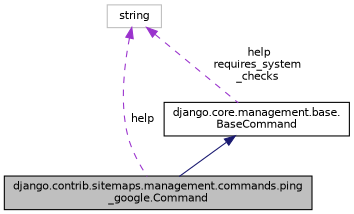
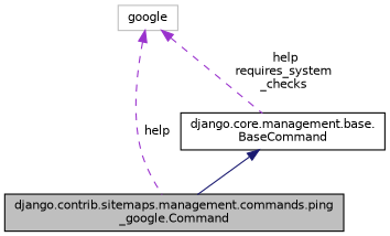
  digraph {
    node [color=black fillcolor=white fontname=Helvetica fontsize=10 shape=record style=filled]
    edge [color=darkorchid3 dir=back fontname=Helvetica fontsize=10 labelfontname=Helvetica labelfontsize=10 style=dashed]
    n1 [fillcolor=grey75 fontcolor=black height=0.2 label="django.contrib.sitemaps.management.commands.ping\l_google.Command" width=0.4]
    n2 [height=0.2 label="django.core.management.base.\lBaseCommand" width=0.4]
-   n3 [color=grey75 height=0.2 label=string width=0.4]
+   n3 [color=grey75 height=0.2 label=google width=0.4]
    n2 -> n1 [color=midnightblue style=solid]
    n3 -> n1 [label=" help"]
    n3 -> n2 [label=" help\nrequires_system\l_checks"]
  }
